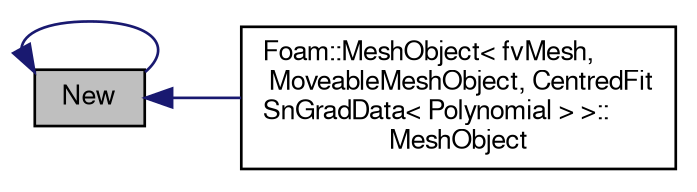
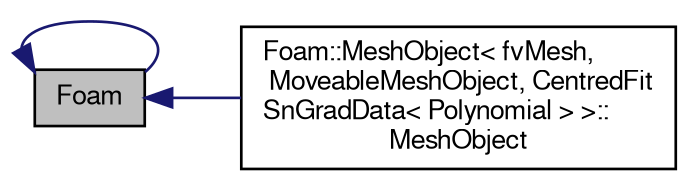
  digraph {
    rankdir=LR
    node [color=black fontname=FreeSans fontsize=10 shape=record]
    edge [color=midnightblue dir=back fontname=FreeSans fontsize=10 labelfontname=FreeSans labelfontsize=10 style=solid]
-   n1 [fillcolor=grey75 fontcolor=black height=0.2 label=New style=filled width=0.4]
+   n1 [fillcolor=grey75 fontcolor=black height=0.2 label=Foam style=filled width=0.4]
    n2 [height=0.2 label="Foam::MeshObject\< fvMesh,\l MoveableMeshObject, CentredFit\lSnGradData\< Polynomial \> \>::\lMeshObject" width=0.4]
    n1 -> n1
    n1 -> n2
  }
